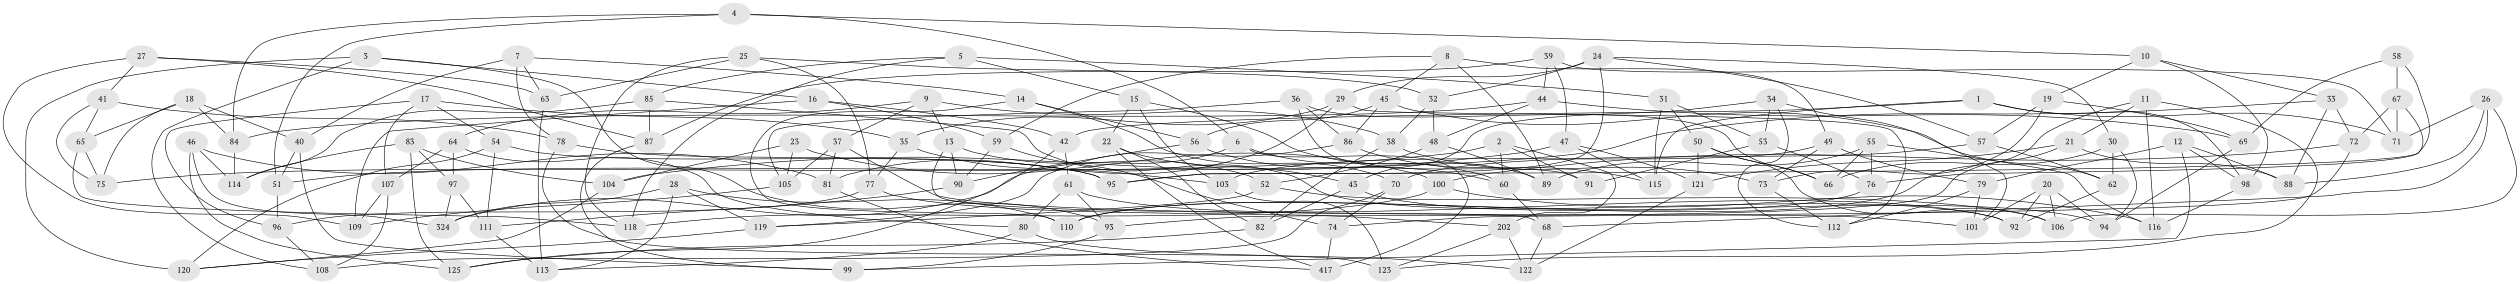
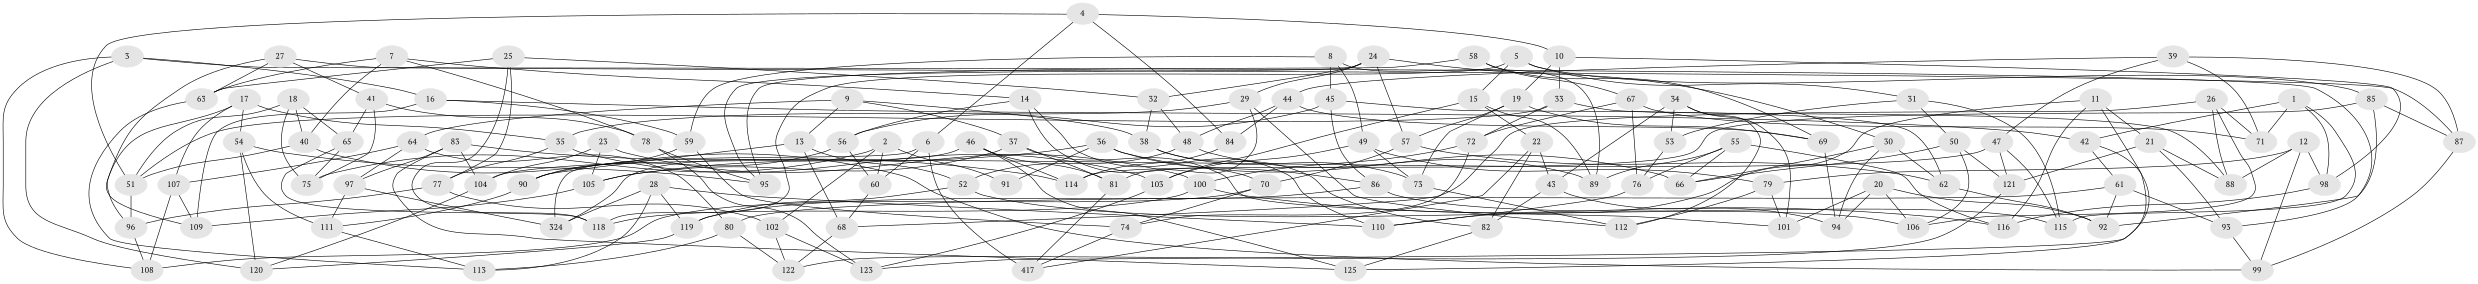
  graph {
    fontname="PT Serif"
    node [color=gray90 fontname="PT Serif" style=filled]
    edge [fontname="PT Serif"]
    1
    42
    71
    98
    115
    61
    125
    116
    2
    60
    75
    91
-   102 [label=202]
+   102
    68
    123
    122
    3
    16
    93
    108
    120
    59
    109
    99
    4
    6
    10
    51
    84
    n30 [label=417]
    n31 [label=324]
    19
    33
    96
    114
    5
    15
    31
    85
    118
    89
    22
    103
    50
    53
    92
    87
    7
    14
    40
    63
    78
    110
    56
    70
    113
    95
    8
    45
    49
    62
    86
    79
    73
    90
    74
    9
    13
    37
    38
    64
    52
    101
    105
    81
    82
    107
    80
    97
    57
    69
    88
    72
    11
    21
    121
    12
    112
    106
    119
    111
    43
    17
    35
    54
    77
    18
    65
    94
    20
    23
    100
    104
    32
    48
    24
    29
    30
    66
    25
    26
    27
    41
    28
    76
    34
    36
    39
    44
    47
    46
    55
    58
    67
    83
    1 -- 42
    1 -- 71
    1 -- 98
    1 -- 115
    42 -- 61
    42 -- 125
    98 -- 116
    61 -- 93
    61 -- 92
    61 -- 80
    2 -- 60
    2 -- 75
    2 -- 91
    2 -- 102
    60 -- 68
    102 -- 123
    102 -- 122
    68 -- 122
    3 -- 16
    3 -- 93
    3 -- 108
    3 -- 120
    16 -- 42
    16 -- 59
    16 -- 109
    93 -- 99
    59 -- 90
    59 -- 74
    4 -- 6
    4 -- 10
    4 -- 51
    4 -- 84
    6 -- 60
    6 -- n30
    6 -- n31
    10 -- 98
    10 -- 19
    10 -- 33
    51 -- 96
    84 -- 114
    19 -- 73
    19 -- 57
    19 -- 69
    33 -- 51
    33 -- 88
    33 -- 72
    96 -- 108
    5 -- 15
    5 -- 31
    5 -- 85
    5 -- 118
    15 -- 89
    15 -- 22
    15 -- 103
    31 -- 115
    31 -- 50
    31 -- 53
    85 -- 114
    85 -- 92
    85 -- 87
    22 -- n30
    22 -- 82
    22 -- 43
    103 -- 123
    50 -- 121
    50 -- 106
    50 -- 66
-   53 -- 91
    53 -- 76
    87 -- 99
    7 -- 14
    7 -- 40
    7 -- 63
    7 -- 78
    14 -- 110
    14 -- 56
    14 -- 70
    40 -- 99
    40 -- 51
    63 -- 113
    78 -- 123
    78 -- 95
    56 -- 60
    56 -- 90
    70 -- 108
    70 -- 74
    8 -- 59
    8 -- 89
    8 -- 45
    8 -- 49
    45 -- 56
    45 -- 62
    45 -- 86
    49 -- 103
    49 -- 79
    49 -- 73
    62 -- 92
    86 -- 115
    86 -- 119
    79 -- 101
    79 -- 112
    73 -- 112
    90 -- 111
    74 -- n30
    9 -- 13
    9 -- 37
    9 -- 38
    9 -- 64
    13 -- 68
    13 -- 90
    13 -- 52
    37 -- 101
    37 -- 105
    37 -- 81
    38 -- 73
    38 -- 82
    64 -- 107
    64 -- 80
    64 -- 97
    52 -- 106
    52 -- 119
    105 -- 109
    81 -- n30
    82 -- 125
    107 -- 108
    107 -- 109
    80 -- 122
    80 -- 113
    97 -- n31
    97 -- 111
    57 -- 70
    57 -- 62
    69 -- 94
    72 -- 74
    72 -- 100
    11 -- 116
    11 -- 123
    11 -- 110
    11 -- 21
    21 -- 93
    21 -- 88
    21 -- 121
    121 -- 122
    12 -- 98
    12 -- 99
    12 -- 79
    12 -- 88
    119 -- 120
    111 -- 113
    43 -- 82
    43 -- 94
    17 -- 96
    17 -- 107
    17 -- 35
    17 -- 54
    35 -- 103
    35 -- 77
    54 -- 120
    54 -- 95
    54 -- 111
    77 -- 102
    77 -- 96
    18 -- 75
-   18 -- 84
+   18 -- 51
    18 -- 40
    18 -- 65
    65 -- 75
    65 -- 118
    20 -- 92
    20 -- 101
    20 -- 106
    20 -- 94
    23 -- 105
    23 -- 100
    23 -- 104
    100 -- 116
    100 -- 118
    104 -- 120
    32 -- 38
    32 -- 48
    48 -- 89
    48 -- 52
    24 -- 95
    24 -- 57
    24 -- 32
    24 -- 29
    24 -- 30
    29 -- 81
    29 -- 112
    29 -- 35
    30 -- 62
    30 -- 94
    30 -- 66
    25 -- 118
    25 -- 63
    25 -- 77
    25 -- 32
    26 -- 71
    26 -- 68
    26 -- 88
    26 -- 106
    27 -- 109
    27 -- 87
    27 -- 63
    27 -- 41
    41 -- 75
    41 -- 78
    41 -- 65
    28 -- n31
    28 -- 110
    28 -- 113
    28 -- 119
    76 -- 110
    34 -- 53
    34 -- 101
    34 -- 112
    34 -- 43
    36 -- 91
    36 -- 86
    36 -- 105
    36 -- 66
    39 -- 71
    39 -- 87
    39 -- 44
    39 -- 47
    44 -- 84
    44 -- 69
    44 -- 48
    47 -- 115
    47 -- 121
    47 -- 104
    46 -- 125
    46 -- n31
    46 -- 114
    46 -- 81
    55 -- 116
    55 -- 89
    55 -- 66
    55 -- 76
    58 -- 95
    58 -- 69
    58 -- 67
    67 -- 71
    67 -- 72
    67 -- 76
    83 -- 125
    83 -- 114
    83 -- 97
    83 -- 104
  }
